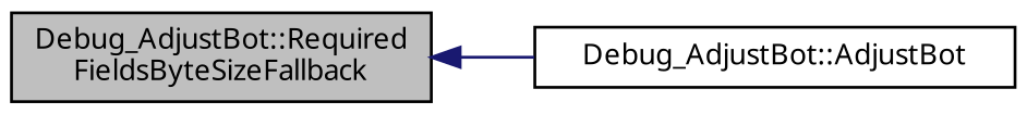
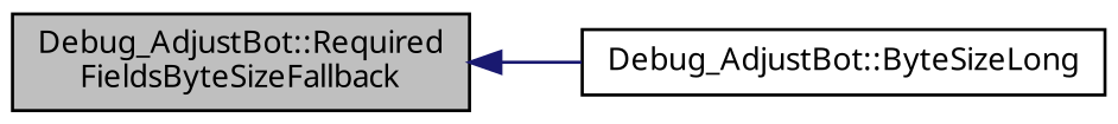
  digraph {
    rankdir=LR
    fontname="Noto Sans"
    node [color=black fontname="Noto Sans" fontsize=10 shape=record style=filled]
    n1 [fillcolor=grey75 fontcolor=black height=0.2 label="Debug_AdjustBot::Required\lFieldsByteSizeFallback" width=0.4]
-   n2 [fillcolor=white height=0.2 label="Debug_AdjustBot::AdjustBot" width=0.4]
+   n2 [fillcolor=white height=0.2 label="Debug_AdjustBot::ByteSizeLong" width=0.4]
    n1 -> n2 [color=midnightblue dir=back fontname="Noto Sans" fontsize=10 labelfontname=Helvetica labelfontsize=10 style=solid]
  }
